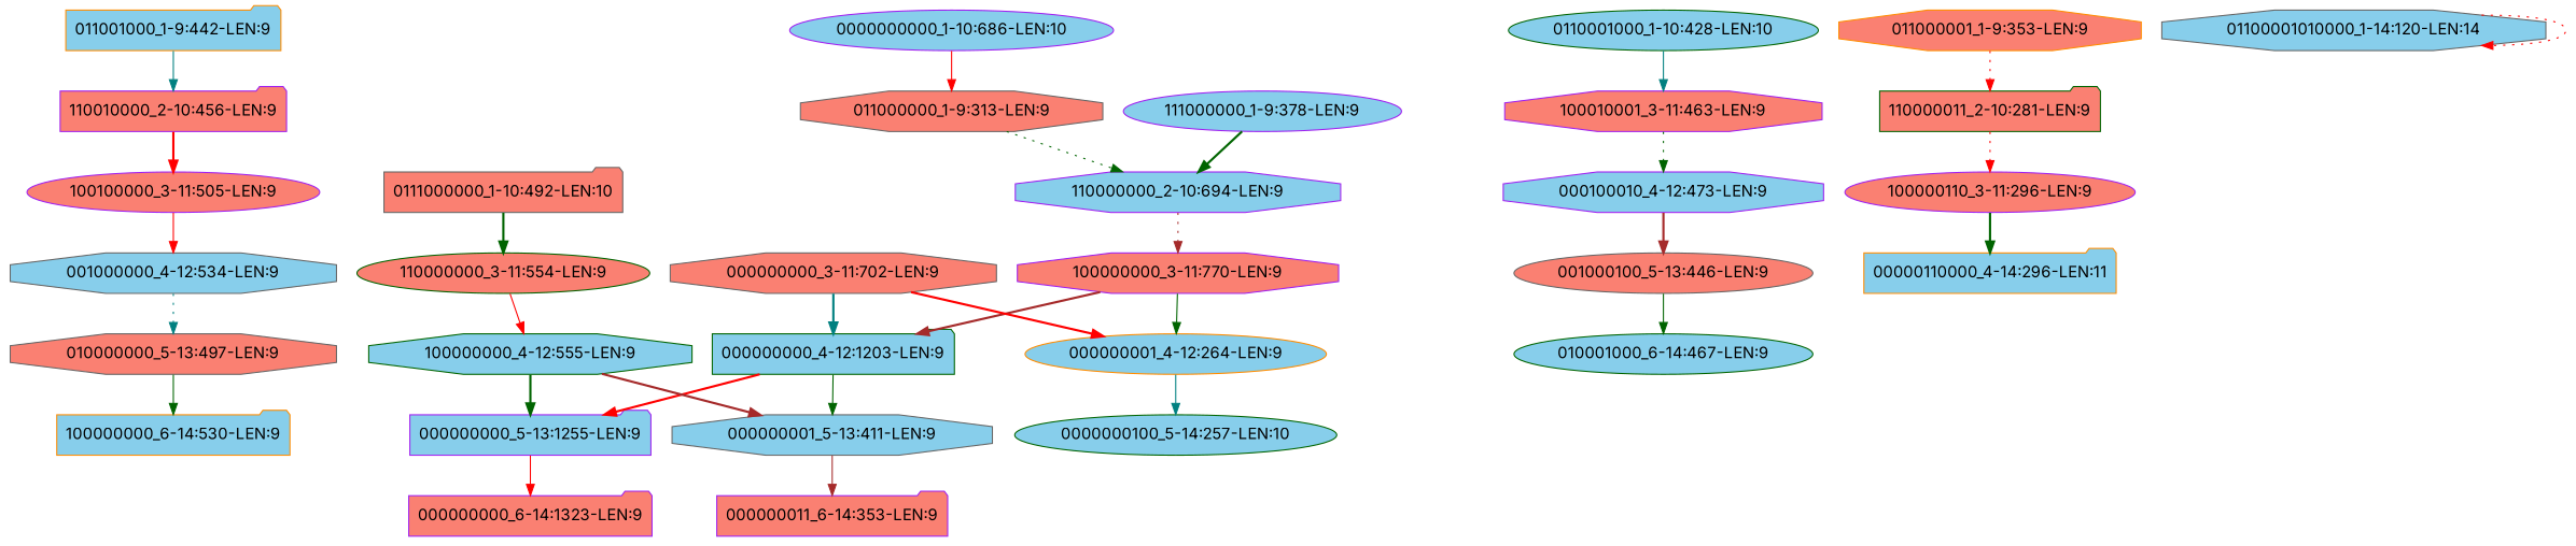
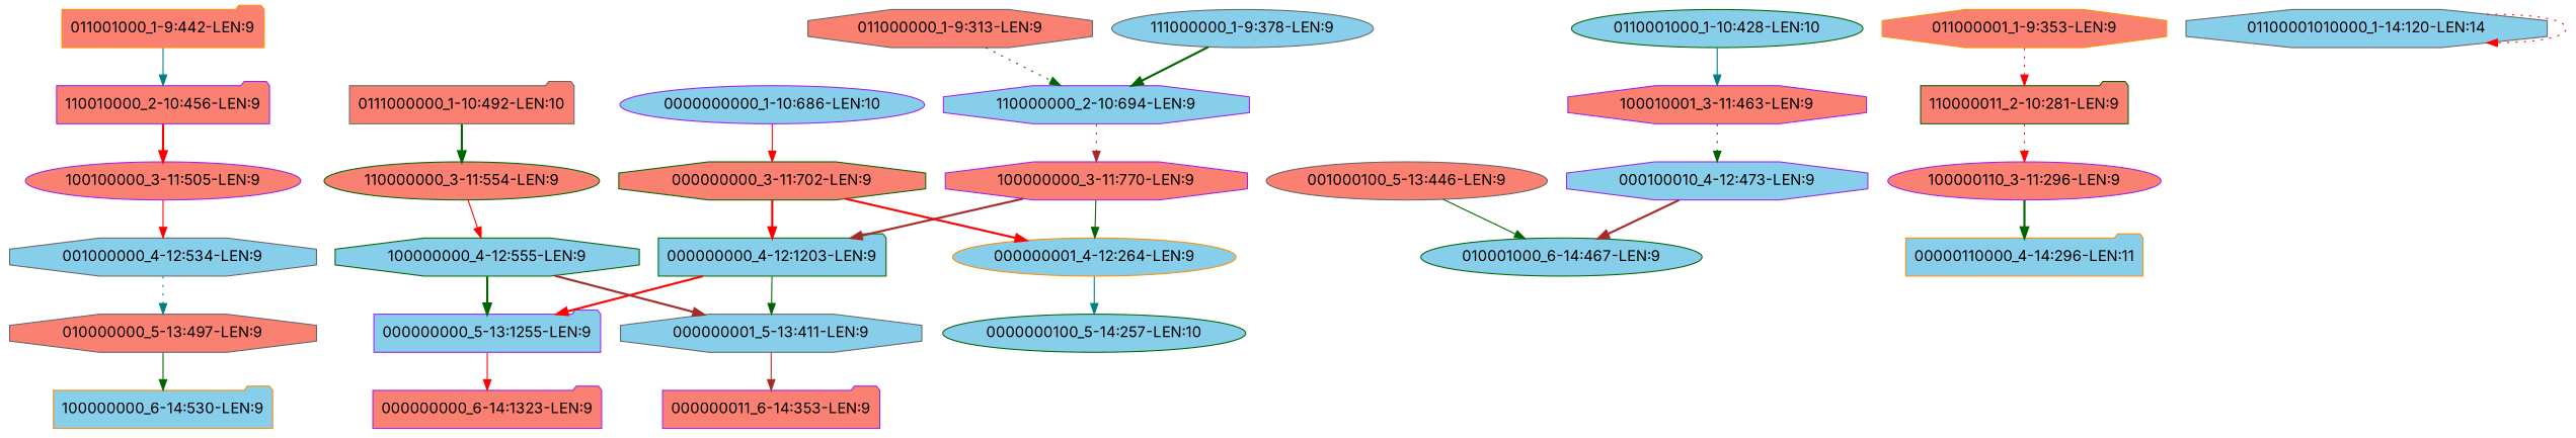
  digraph {
    fontname=Inter
    node [color=purple fillcolor=skyblue fontname=Inter shape=octagon style=filled]
    edge [color=red fontname=Inter style=solid]
    "110010000_2-10:456-LEN:9" [fillcolor=salmon shape=folder]
    "100100000_3-11:505-LEN:9" [fillcolor=salmon shape=ellipse]
    "001000000_4-12:534-LEN:9" [color=gray40]
    "010000000_5-13:497-LEN:9" [color=gray40 fillcolor=salmon]
    "000000000_5-13:1255-LEN:9" [shape=folder]
    "000000000_6-14:1323-LEN:9" [fillcolor=salmon shape=folder]
    "100010001_3-11:463-LEN:9" [fillcolor=salmon]
    "000100010_4-12:473-LEN:9"
    "001000100_5-13:446-LEN:9" [color=gray40 fillcolor=salmon shape=ellipse]
    "010001000_6-14:467-LEN:9" [color=darkgreen shape=ellipse]
    "100000000_6-14:530-LEN:9" [color=darkorange shape=folder]
    "100000000_3-11:770-LEN:9" [fillcolor=salmon]
    "110000000_2-10:694-LEN:9"
    "000000000_4-12:1203-LEN:9" [color=darkgreen shape=folder]
    "000000001_4-12:264-LEN:9" [color=darkorange shape=ellipse]
    "000000001_5-13:411-LEN:9" [color=gray40]
    "0000000100_5-14:257-LEN:10" [color=darkgreen shape=ellipse]
    "011000000_1-9:313-LEN:9" [color=gray40 fillcolor=salmon]
    "110000011_2-10:281-LEN:9" [color=darkgreen fillcolor=salmon shape=folder]
    "100000110_3-11:296-LEN:9" [fillcolor=salmon shape=ellipse]
    "00000110000_4-14:296-LEN:11" [color=darkorange shape=folder]
    "000000011_6-14:353-LEN:9" [fillcolor=salmon shape=folder]
-   "111000000_1-9:378-LEN:9" [shape=ellipse]
+   "111000000_1-9:378-LEN:9" [color=gray40 shape=ellipse]
    "100000000_4-12:555-LEN:9" [color=darkgreen]
    "011000001_1-9:353-LEN:9" [color=darkorange fillcolor=salmon]
    "0111000000_1-10:492-LEN:10" [color=gray40 fillcolor=salmon shape=folder]
    "110000000_3-11:554-LEN:9" [color=darkgreen fillcolor=salmon shape=ellipse]
    "0110001000_1-10:428-LEN:10" [color=darkgreen shape=ellipse]
    "01100001010000_1-14:120-LEN:14" [color=gray40]
-   "011001000_1-9:442-LEN:9" [color=darkorange shape=folder]
-   "000000000_3-11:702-LEN:9" [color=gray40 fillcolor=salmon]
+   "011001000_1-9:442-LEN:9" [color=darkorange fillcolor=salmon shape=folder]
+   "000000000_3-11:702-LEN:9" [color=darkgreen fillcolor=salmon]
    "0000000000_1-10:686-LEN:10" [shape=ellipse]
    "110010000_2-10:456-LEN:9" -> "100100000_3-11:505-LEN:9" [style=bold]
    "100100000_3-11:505-LEN:9" -> "001000000_4-12:534-LEN:9"
    "001000000_4-12:534-LEN:9" -> "010000000_5-13:497-LEN:9" [color=teal style=dotted]
    "010000000_5-13:497-LEN:9" -> "100000000_6-14:530-LEN:9" [color=darkgreen]
    "000000000_5-13:1255-LEN:9" -> "000000000_6-14:1323-LEN:9"
    "100010001_3-11:463-LEN:9" -> "000100010_4-12:473-LEN:9" [color=darkgreen style=dotted]
-   "000100010_4-12:473-LEN:9" -> "001000100_5-13:446-LEN:9" [color=brown style=bold]
+   "000100010_4-12:473-LEN:9" -> "010001000_6-14:467-LEN:9" [color=brown style=bold]
    "001000100_5-13:446-LEN:9" -> "010001000_6-14:467-LEN:9" [color=darkgreen]
    "100000000_3-11:770-LEN:9" -> "000000000_4-12:1203-LEN:9" [color=brown style=bold]
    "100000000_3-11:770-LEN:9" -> "000000001_4-12:264-LEN:9" [color=darkgreen]
    "110000000_2-10:694-LEN:9" -> "100000000_3-11:770-LEN:9" [color=brown style=dotted]
    "000000000_4-12:1203-LEN:9" -> "000000000_5-13:1255-LEN:9" [style=bold]
    "000000000_4-12:1203-LEN:9" -> "000000001_5-13:411-LEN:9" [color=darkgreen]
    "000000001_4-12:264-LEN:9" -> "0000000100_5-14:257-LEN:10" [color=teal]
    "000000001_5-13:411-LEN:9" -> "000000011_6-14:353-LEN:9" [color=brown]
    "011000000_1-9:313-LEN:9" -> "110000000_2-10:694-LEN:9" [color=darkgreen style=dotted]
    "110000011_2-10:281-LEN:9" -> "100000110_3-11:296-LEN:9" [style=dotted]
    "100000110_3-11:296-LEN:9" -> "00000110000_4-14:296-LEN:11" [color=darkgreen style=bold]
    "111000000_1-9:378-LEN:9" -> "110000000_2-10:694-LEN:9" [color=darkgreen style=bold]
    "100000000_4-12:555-LEN:9" -> "000000000_5-13:1255-LEN:9" [color=darkgreen style=bold]
    "100000000_4-12:555-LEN:9" -> "000000001_5-13:411-LEN:9" [color=brown style=bold]
    "011000001_1-9:353-LEN:9" -> "110000011_2-10:281-LEN:9" [style=dotted]
    "0111000000_1-10:492-LEN:10" -> "110000000_3-11:554-LEN:9" [color=darkgreen style=bold]
    "110000000_3-11:554-LEN:9" -> "100000000_4-12:555-LEN:9"
    "0110001000_1-10:428-LEN:10" -> "100010001_3-11:463-LEN:9" [color=teal]
    "01100001010000_1-14:120-LEN:14" -> "01100001010000_1-14:120-LEN:14" [style=dotted]
    "011001000_1-9:442-LEN:9" -> "110010000_2-10:456-LEN:9" [color=teal]
-   "000000000_3-11:702-LEN:9" -> "000000000_4-12:1203-LEN:9" [color=teal style=bold]
+   "000000000_3-11:702-LEN:9" -> "000000000_4-12:1203-LEN:9" [style=bold]
    "000000000_3-11:702-LEN:9" -> "000000001_4-12:264-LEN:9" [style=bold]
-   "0000000000_1-10:686-LEN:10" -> "011000000_1-9:313-LEN:9"
+   "0000000000_1-10:686-LEN:10" -> "000000000_3-11:702-LEN:9"
  }
